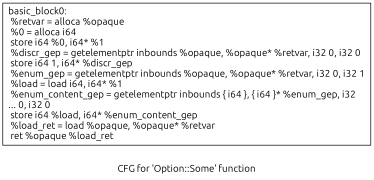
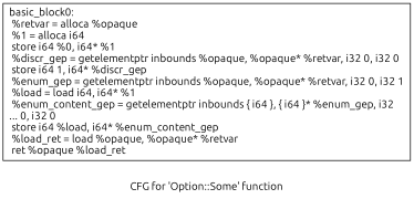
  digraph {
    label="CFG for 'Option::Some' function"
    fontname=Ubuntu
-   n1 [label="{basic_block0:\l  %retvar = alloca %opaque\l  %0 = alloca i64\l  store i64 %0, i64* %1\l  %discr_gep = getelementptr inbounds %opaque, %opaque* %retvar, i32 0, i32 0\l  store i64 1, i64* %discr_gep\l  %enum_gep = getelementptr inbounds %opaque, %opaque* %retvar, i32 0, i32 1\l  %load = load i64, i64* %1\l  %enum_content_gep = getelementptr inbounds \{ i64 \}, \{ i64 \}* %enum_gep, i32\l... 0, i32 0\l  store i64 %load, i64* %enum_content_gep\l  %load_ret = load %opaque, %opaque* %retvar\l  ret %opaque %load_ret\l}" shape=record fontname=Ubuntu]
+   n1 [label="{basic_block0:\l  %retvar = alloca %opaque\l  %1 = alloca i64\l  store i64 %0, i64* %1\l  %discr_gep = getelementptr inbounds %opaque, %opaque* %retvar, i32 0, i32 0\l  store i64 1, i64* %discr_gep\l  %enum_gep = getelementptr inbounds %opaque, %opaque* %retvar, i32 0, i32 1\l  %load = load i64, i64* %1\l  %enum_content_gep = getelementptr inbounds \{ i64 \}, \{ i64 \}* %enum_gep, i32\l... 0, i32 0\l  store i64 %load, i64* %enum_content_gep\l  %load_ret = load %opaque, %opaque* %retvar\l  ret %opaque %load_ret\l}" shape=record fontname=Ubuntu]
  }
